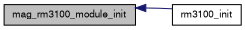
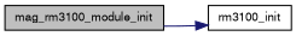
  digraph {
    rankdir=LR
    node [color=black fontname=FreeSans fontsize=10 shape=record style=filled]
    n1 [fillcolor=grey75 fontcolor=black height=0.2 label=mag_rm3100_module_init width=0.4]
    n2 [fillcolor=white height=0.2 label=rm3100_init width=0.4]
-   n2 -> n1 [color=midnightblue fontname=FreeSans fontsize=10 labelfontname=FreeSans labelfontsize=10 style=solid]
+   n1 -> n2 [color=midnightblue fontname=FreeSans fontsize=10 labelfontname=FreeSans labelfontsize=10 style=solid]
  }
